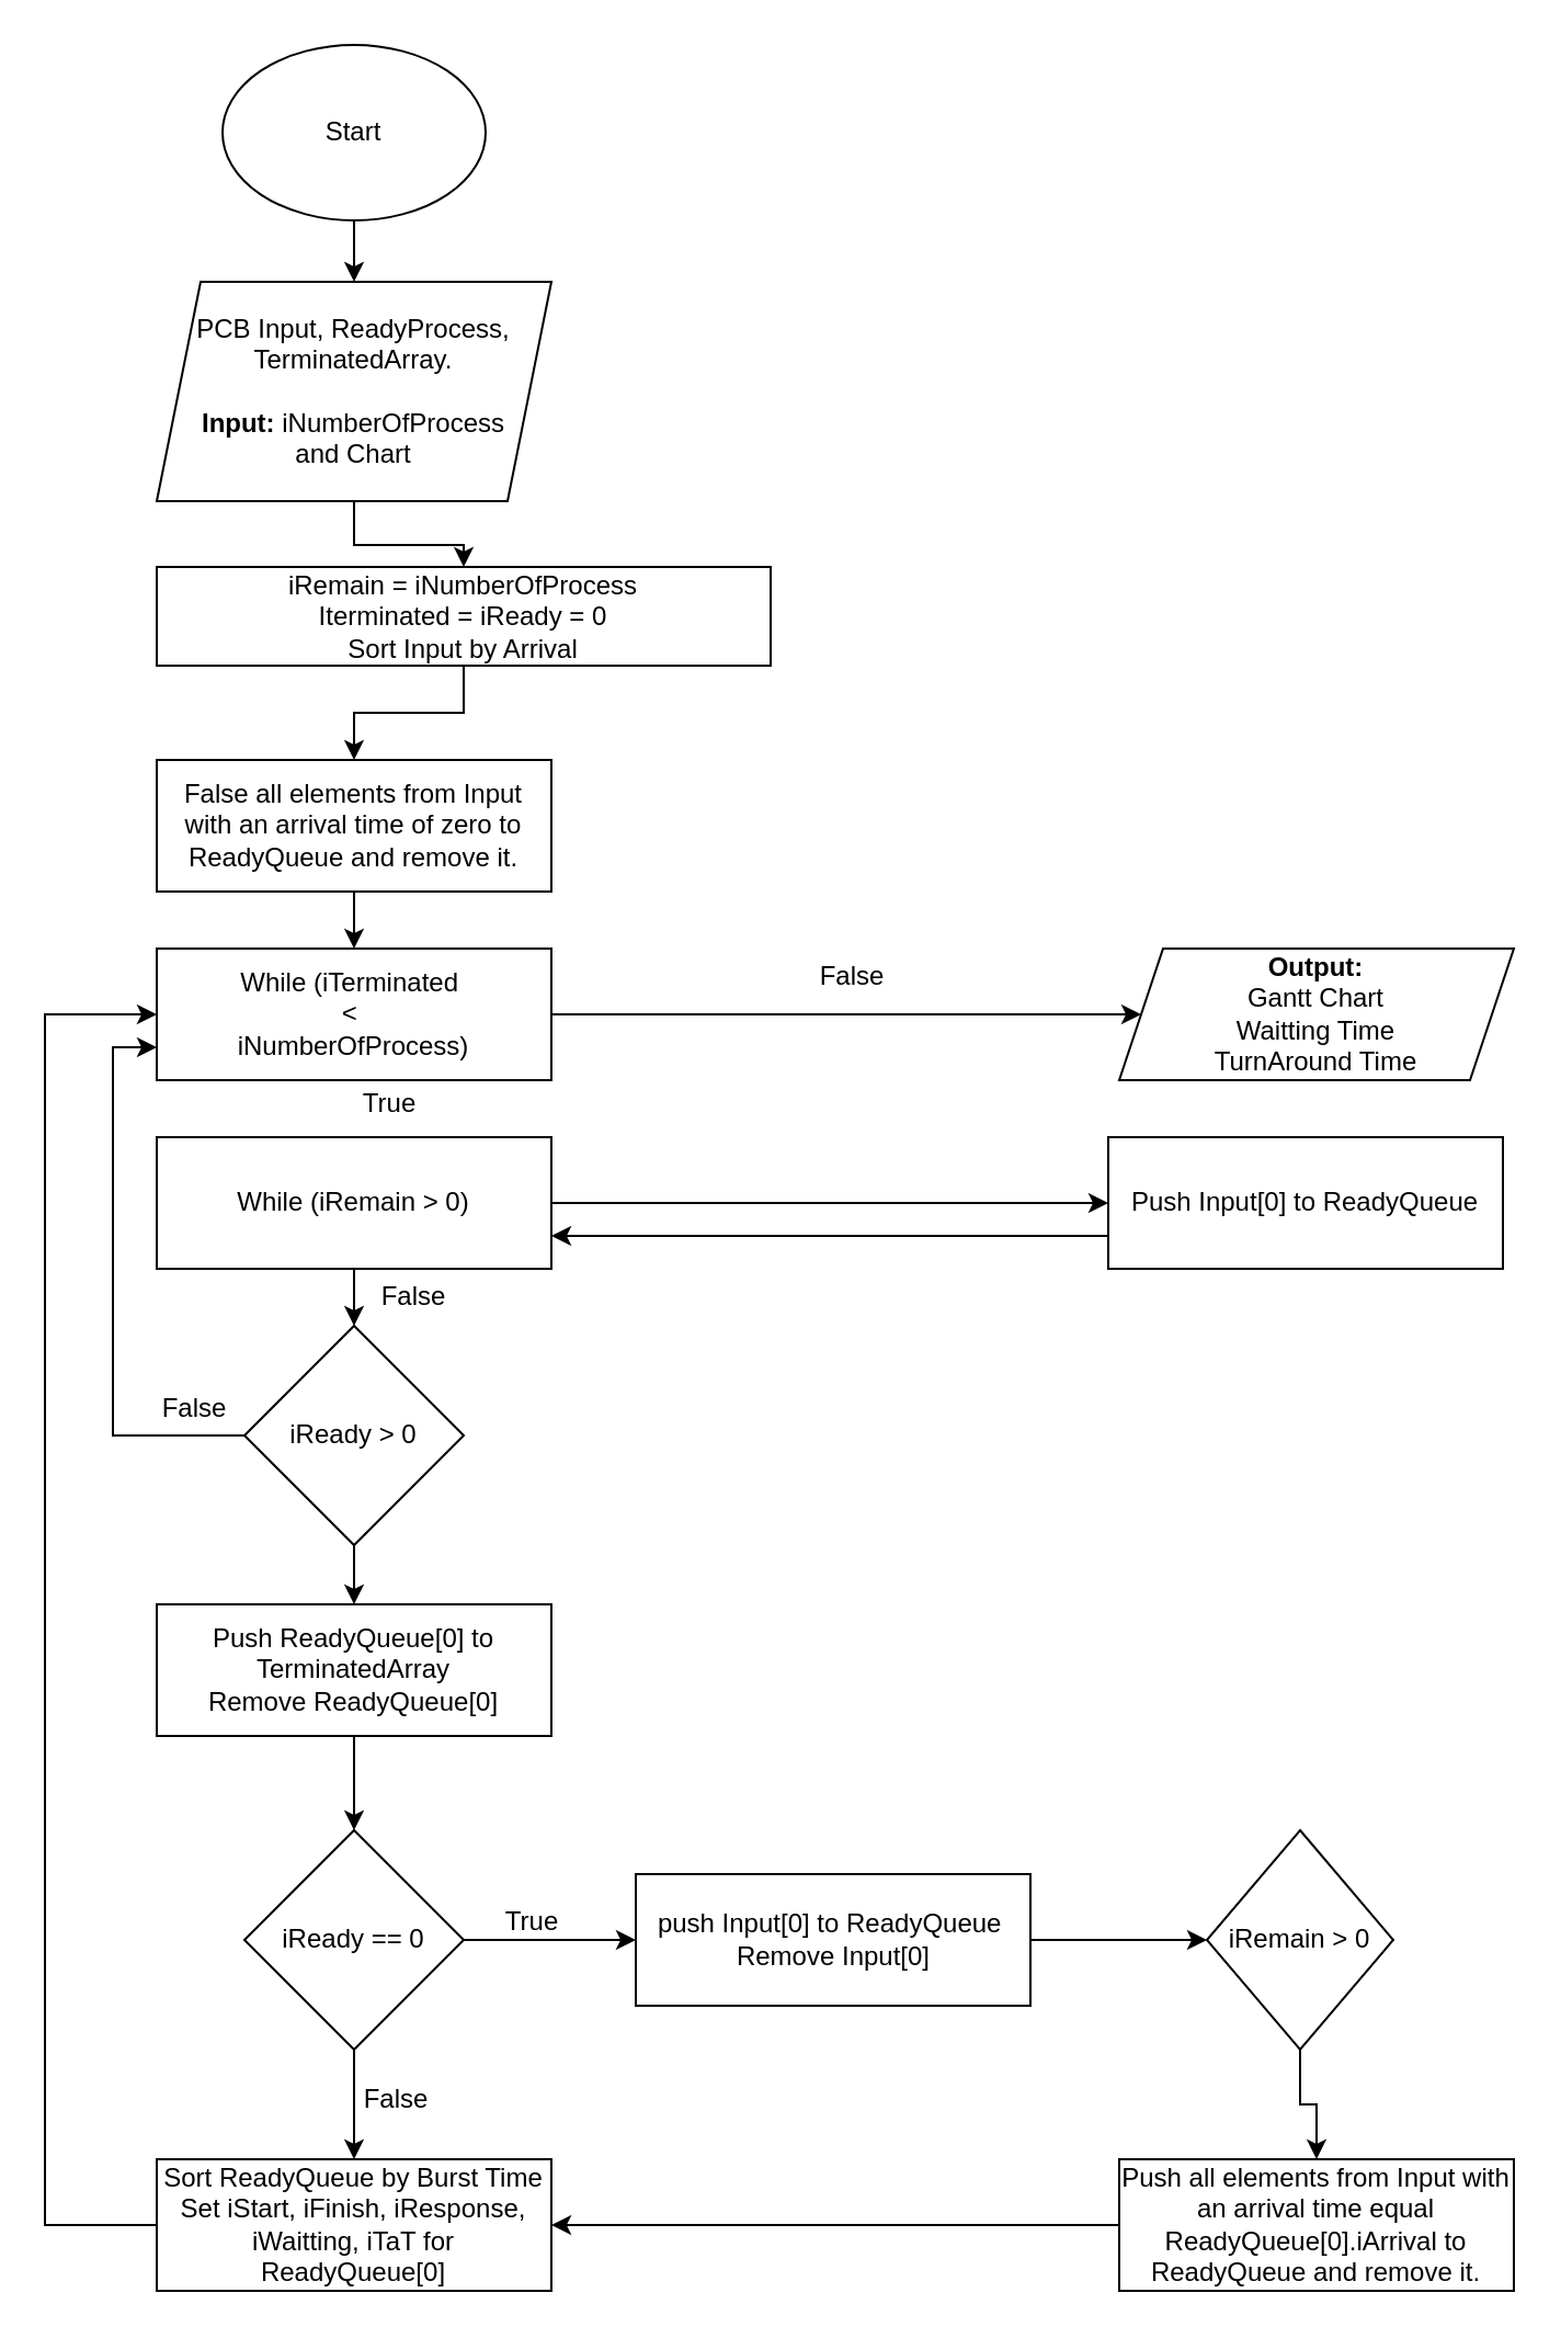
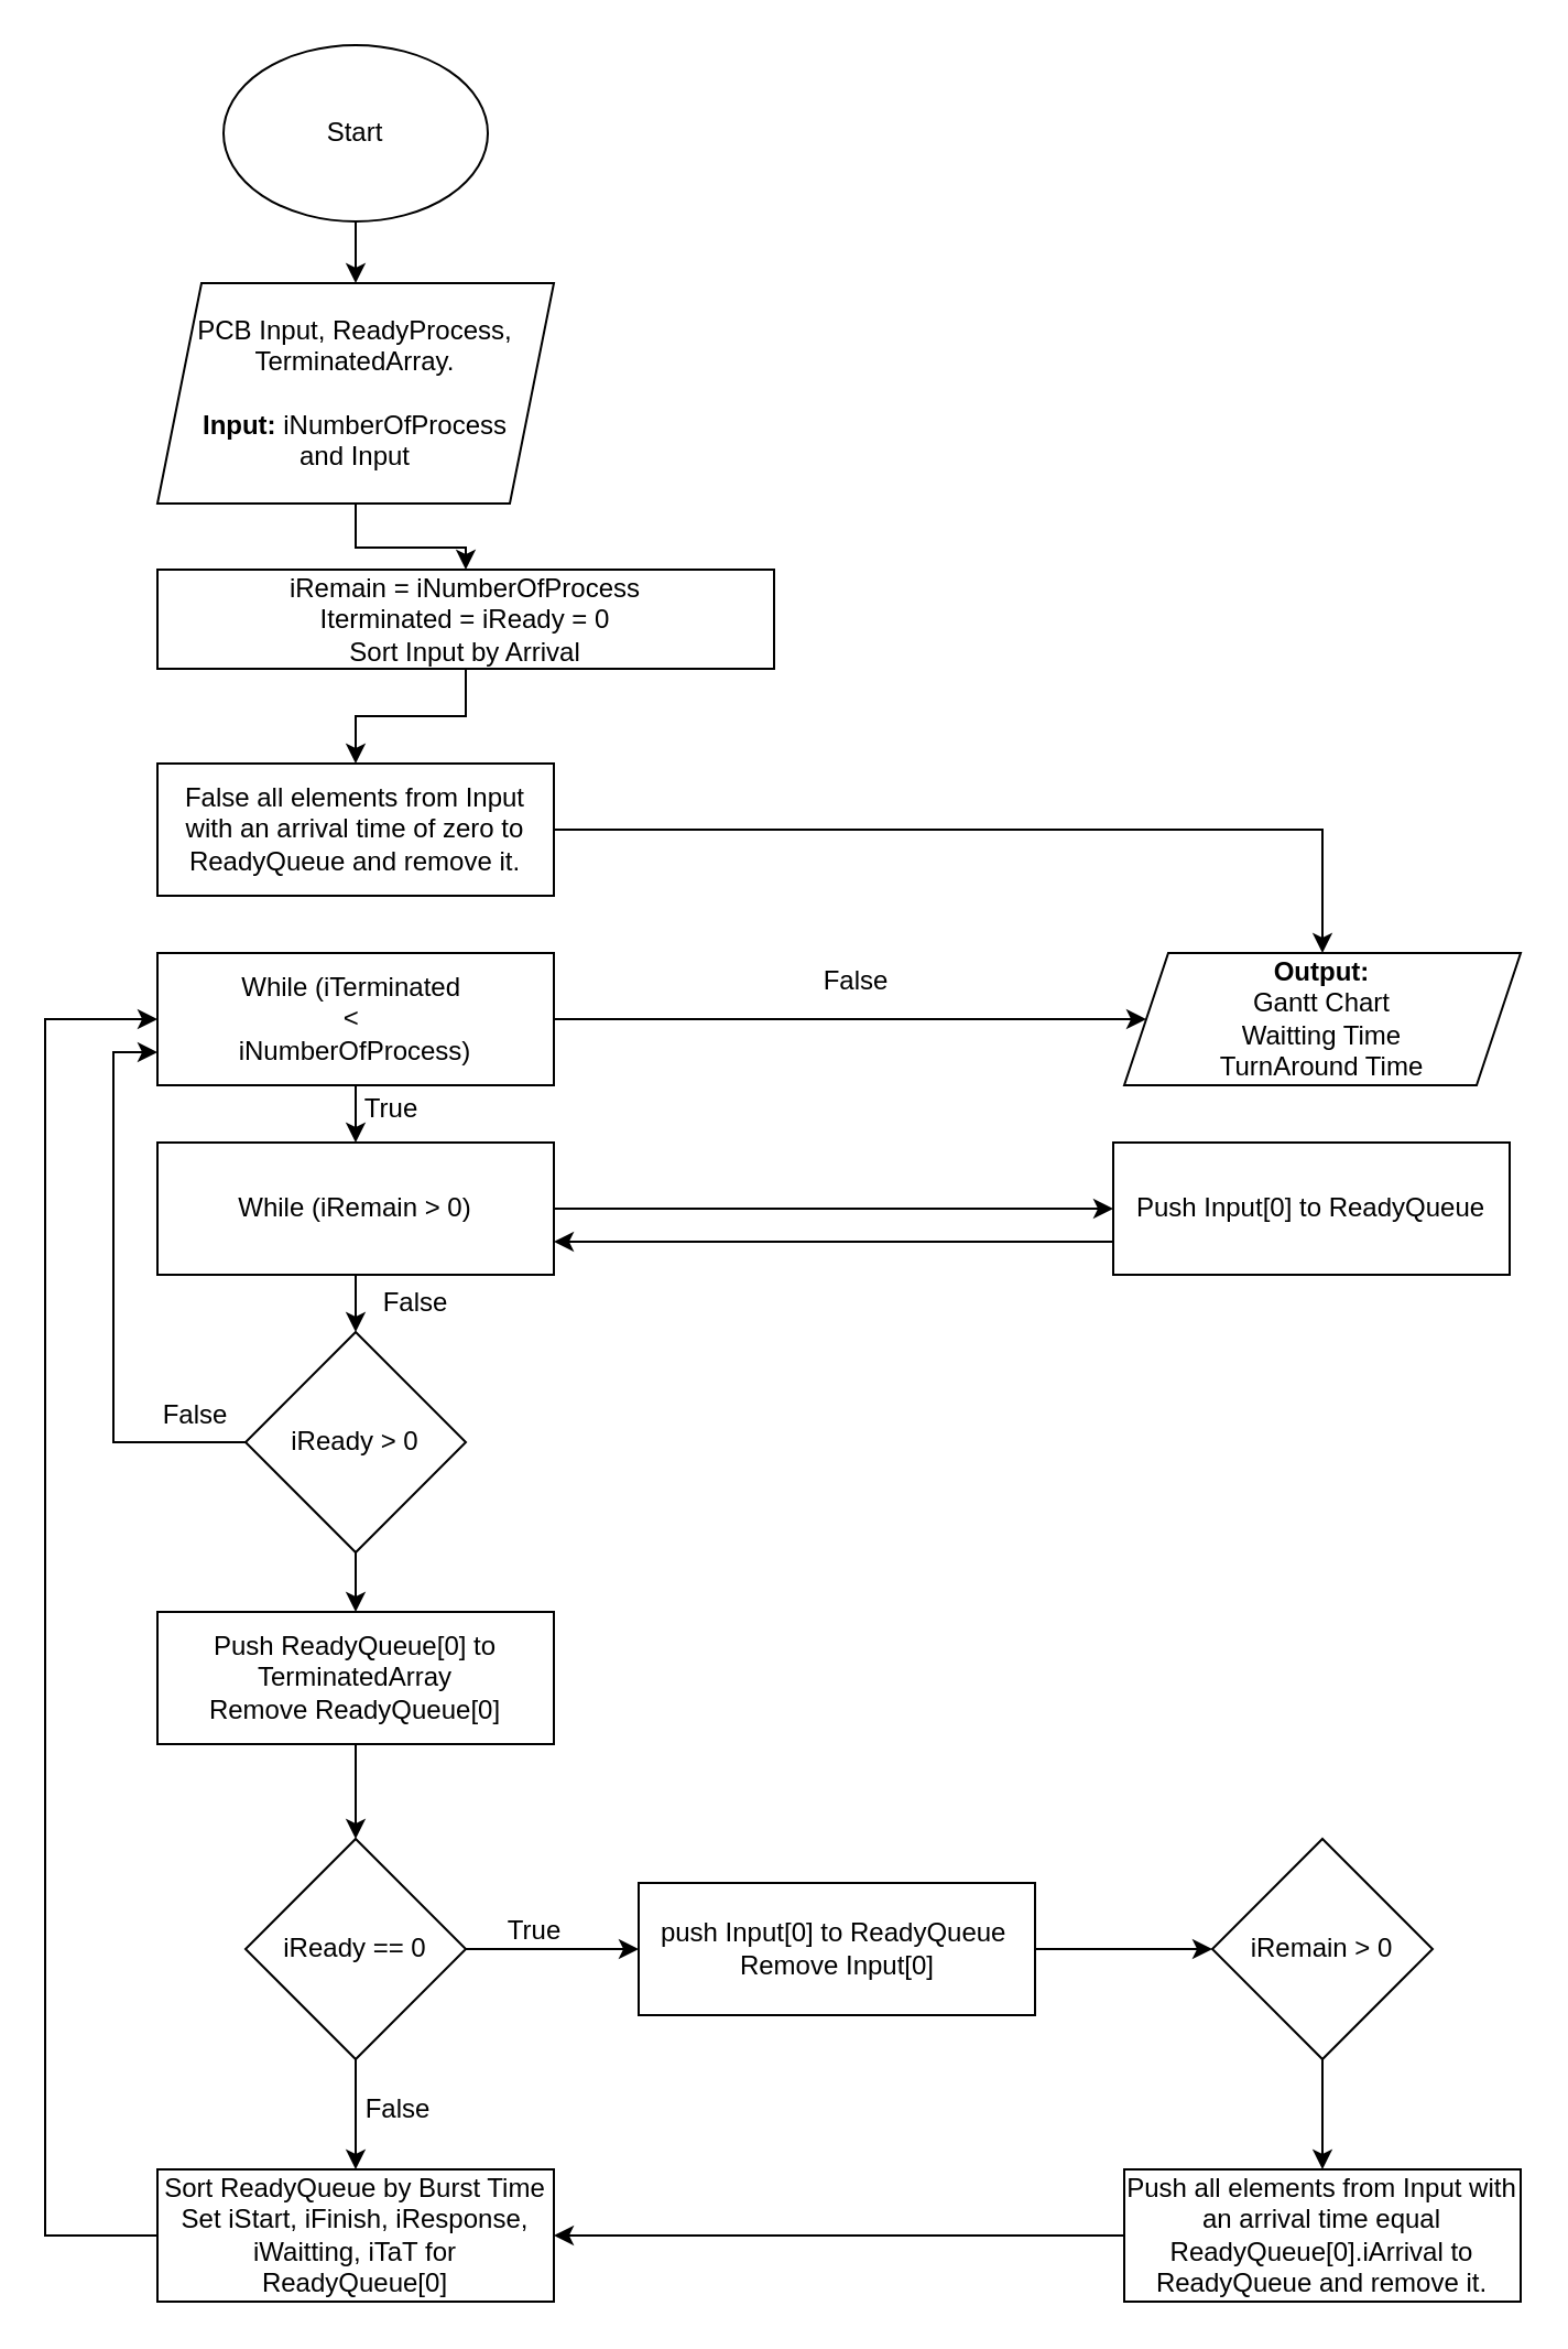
  <mxCell id="0" />
  <mxCell id="1" parent="0" />
  <mxCell id="2" value="" style="edgeStyle=orthogonalEdgeStyle;rounded=0;orthogonalLoop=1;jettySize=auto;html=1;" edge="1" parent="1" source="3" target="5"><mxGeometry relative="1" as="geometry" /></mxCell>
  <mxCell id="3" value="Start" style="ellipse;whiteSpace=wrap;html=1;" vertex="1" parent="1"><mxGeometry x="101" y="20" width="120" height="80" as="geometry" /></mxCell>
  <mxCell id="4" value="" style="edgeStyle=orthogonalEdgeStyle;rounded=0;orthogonalLoop=1;jettySize=auto;html=1;" edge="1" parent="1" source="5" target="7"><mxGeometry relative="1" as="geometry" /></mxCell>
- <mxCell id="5" value="PCB Input, ReadyProcess, TerminatedArray.&lt;div&gt;&lt;br&gt;&lt;/div&gt;&lt;div&gt;&lt;b&gt;Input: &lt;/b&gt;iNumberOfProcess&lt;/div&gt;&lt;div&gt;and Chart&lt;/div&gt;" style="shape=parallelogram;perimeter=parallelogramPerimeter;whiteSpace=wrap;html=1;fixedSize=1;" vertex="1" parent="1"><mxGeometry x="71" y="128" width="180" height="100" as="geometry" /></mxCell>
+ <mxCell id="5" value="PCB Input, ReadyProcess, TerminatedArray.&lt;div&gt;&lt;br&gt;&lt;/div&gt;&lt;div&gt;&lt;b&gt;Input: &lt;/b&gt;iNumberOfProcess&lt;/div&gt;&lt;div&gt;and Input&lt;/div&gt;" style="shape=parallelogram;perimeter=parallelogramPerimeter;whiteSpace=wrap;html=1;fixedSize=1;" vertex="1" parent="1"><mxGeometry x="71" y="128" width="180" height="100" as="geometry" /></mxCell>
  <mxCell id="6" value="" style="edgeStyle=orthogonalEdgeStyle;rounded=0;orthogonalLoop=1;jettySize=auto;html=1;" edge="1" parent="1" source="7" target="9"><mxGeometry relative="1" as="geometry" /></mxCell>
  <mxCell id="7" value="iRemain = iNumberOfProcess&lt;div&gt;Iterminated = iReady = 0&lt;/div&gt;&lt;div&gt;Sort Input by Arrival&lt;/div&gt;" style="whiteSpace=wrap;html=1;" vertex="1" parent="1"><mxGeometry x="71" y="258" width="280" height="45" as="geometry" /></mxCell>
- <mxCell id="8" value="" style="edgeStyle=orthogonalEdgeStyle;rounded=0;orthogonalLoop=1;jettySize=auto;html=1;" edge="1" parent="1" source="9" target="12"><mxGeometry relative="1" as="geometry" /></mxCell>
+ <mxCell id="8" value="" style="edgeStyle=orthogonalEdgeStyle;rounded=0;orthogonalLoop=1;jettySize=auto;html=1;" edge="1" parent="1" source="9" target="28"><mxGeometry relative="1" as="geometry" /></mxCell>
  <mxCell id="9" value="False all elements from Input with an arrival time of zero to ReadyQueue&amp;nbsp;&lt;span style=&quot;background-color: initial;&quot;&gt;and remove it.&lt;/span&gt;" style="whiteSpace=wrap;html=1;" vertex="1" parent="1"><mxGeometry x="71" y="346" width="180" height="60" as="geometry" /></mxCell>
+ <mxCell id="10" value="" style="edgeStyle=orthogonalEdgeStyle;rounded=0;orthogonalLoop=1;jettySize=auto;html=1;" edge="1" parent="1" source="12" target="15"><mxGeometry relative="1" as="geometry" /></mxCell>
  <mxCell id="11" style="edgeStyle=orthogonalEdgeStyle;rounded=0;orthogonalLoop=1;jettySize=auto;html=1;exitX=1;exitY=0.5;exitDx=0;exitDy=0;entryX=0;entryY=0.5;entryDx=0;entryDy=0;" edge="1" parent="1" source="12" target="28"><mxGeometry relative="1" as="geometry" /></mxCell>
  <mxCell id="12" value="While (iTerminated&amp;nbsp;&lt;div&gt;&amp;lt;&amp;nbsp;&lt;/div&gt;&lt;div&gt;iNumberOfProcess)&lt;/div&gt;" style="whiteSpace=wrap;html=1;" vertex="1" parent="1"><mxGeometry x="71" y="432" width="180" height="60" as="geometry" /></mxCell>
  <mxCell id="13" value="" style="edgeStyle=orthogonalEdgeStyle;rounded=0;orthogonalLoop=1;jettySize=auto;html=1;" edge="1" parent="1" source="15" target="17"><mxGeometry relative="1" as="geometry" /></mxCell>
  <mxCell id="14" value="" style="edgeStyle=orthogonalEdgeStyle;rounded=0;orthogonalLoop=1;jettySize=auto;html=1;" edge="1" parent="1" source="15" target="21"><mxGeometry relative="1" as="geometry" /></mxCell>
  <mxCell id="15" value="While (iRemain &amp;gt; 0)" style="whiteSpace=wrap;html=1;" vertex="1" parent="1"><mxGeometry x="71" y="518" width="180" height="60" as="geometry" /></mxCell>
  <mxCell id="16" style="edgeStyle=orthogonalEdgeStyle;rounded=0;orthogonalLoop=1;jettySize=auto;html=1;exitX=0;exitY=0.75;exitDx=0;exitDy=0;entryX=1;entryY=0.75;entryDx=0;entryDy=0;" edge="1" parent="1" source="17" target="15"><mxGeometry relative="1" as="geometry" /></mxCell>
  <mxCell id="17" value="Push Input[0] to ReadyQueue" style="whiteSpace=wrap;html=1;" vertex="1" parent="1"><mxGeometry x="505" y="518" width="180" height="60" as="geometry" /></mxCell>
  <mxCell id="18" value="False" style="text;html=1;align=center;verticalAlign=middle;resizable=0;points=[];autosize=1;strokeColor=none;fillColor=none;" vertex="1" parent="1"><mxGeometry x="164" y="578" width="47" height="26" as="geometry" /></mxCell>
  <mxCell id="19" style="edgeStyle=orthogonalEdgeStyle;rounded=0;orthogonalLoop=1;jettySize=auto;html=1;exitX=0;exitY=0.5;exitDx=0;exitDy=0;entryX=0;entryY=0.75;entryDx=0;entryDy=0;" edge="1" parent="1" source="21" target="12"><mxGeometry relative="1" as="geometry" /></mxCell>
  <mxCell id="20" value="" style="edgeStyle=orthogonalEdgeStyle;rounded=0;orthogonalLoop=1;jettySize=auto;html=1;" edge="1" parent="1" source="21" target="35"><mxGeometry relative="1" as="geometry" /></mxCell>
  <mxCell id="21" value="iReady &amp;gt; 0" style="rhombus;whiteSpace=wrap;html=1;" vertex="1" parent="1"><mxGeometry x="111" y="604" width="100" height="100" as="geometry" /></mxCell>
  <mxCell id="22" style="edgeStyle=orthogonalEdgeStyle;rounded=0;orthogonalLoop=1;jettySize=auto;html=1;exitX=0;exitY=0.5;exitDx=0;exitDy=0;entryX=0;entryY=0.5;entryDx=0;entryDy=0;" edge="1" parent="1" source="23" target="12"><mxGeometry relative="1" as="geometry"><Array as="points"><mxPoint x="20" y="1014" /><mxPoint x="20" y="462" /></Array></mxGeometry></mxCell>
  <mxCell id="23" value="Sort ReadyQueue by Burst Time&lt;div&gt;Set iStart, iFinish, iResponse, iWaitting, iTaT for ReadyQueue[0]&lt;/div&gt;" style="whiteSpace=wrap;html=1;" vertex="1" parent="1"><mxGeometry x="71" y="984" width="180" height="60" as="geometry" /></mxCell>
  <mxCell id="24" value="" style="edgeStyle=orthogonalEdgeStyle;rounded=0;orthogonalLoop=1;jettySize=auto;html=1;" edge="1" parent="1" source="25" target="27"><mxGeometry relative="1" as="geometry" /></mxCell>
- <mxCell id="25" value="iRemain &amp;gt; 0" style="rhombus;whiteSpace=wrap;html=1;" vertex="1" parent="1"><mxGeometry x="550" y="834" width="85" height="100" as="geometry" /></mxCell>
+ <mxCell id="25" value="iRemain &amp;gt; 0" style="rhombus;whiteSpace=wrap;html=1;" vertex="1" parent="1"><mxGeometry x="550" y="834" width="100" height="100" as="geometry" /></mxCell>
  <mxCell id="26" style="edgeStyle=orthogonalEdgeStyle;rounded=0;orthogonalLoop=1;jettySize=auto;html=1;exitX=0;exitY=0.5;exitDx=0;exitDy=0;entryX=1;entryY=0.5;entryDx=0;entryDy=0;" edge="1" parent="1" source="27" target="23"><mxGeometry relative="1" as="geometry" /></mxCell>
  <mxCell id="27" value="Push all elements from Input with an arrival time equal ReadyQueue[0].iArrival to ReadyQueue&amp;nbsp;&lt;span style=&quot;background-color: initial;&quot;&gt;and remove it.&lt;/span&gt;" style="whiteSpace=wrap;html=1;" vertex="1" parent="1"><mxGeometry x="510" y="984" width="180" height="60" as="geometry" /></mxCell>
  <mxCell id="28" value="&lt;b&gt;Output:&lt;/b&gt;&lt;div&gt;Gantt Chart&lt;/div&gt;&lt;div&gt;Waitting Time&lt;/div&gt;&lt;div&gt;TurnAround Time&lt;/div&gt;" style="shape=parallelogram;perimeter=parallelogramPerimeter;whiteSpace=wrap;html=1;fixedSize=1;" vertex="1" parent="1"><mxGeometry x="510" y="432" width="180" height="60" as="geometry" /></mxCell>
  <mxCell id="29" value="False" style="text;html=1;align=center;verticalAlign=middle;resizable=0;points=[];autosize=1;strokeColor=none;fillColor=none;" vertex="1" parent="1"><mxGeometry x="364" y="432" width="47" height="26" as="geometry" /></mxCell>
  <mxCell id="30" value="True" style="text;html=1;align=center;verticalAlign=middle;resizable=0;points=[];autosize=1;strokeColor=none;fillColor=none;" vertex="1" parent="1"><mxGeometry x="156" y="490" width="42" height="26" as="geometry" /></mxCell>
  <mxCell id="31" style="edgeStyle=orthogonalEdgeStyle;rounded=0;orthogonalLoop=1;jettySize=auto;html=1;exitX=1;exitY=0.5;exitDx=0;exitDy=0;entryX=0;entryY=0.5;entryDx=0;entryDy=0;" edge="1" parent="1" source="32" target="25"><mxGeometry relative="1" as="geometry" /></mxCell>
  <mxCell id="32" value="push Input[0] to ReadyQueue&amp;nbsp;&lt;div&gt;Remove Input[0]&lt;/div&gt;" style="whiteSpace=wrap;html=1;" vertex="1" parent="1"><mxGeometry x="289.5" y="854" width="180" height="60" as="geometry" /></mxCell>
  <mxCell id="33" value="False" style="text;html=1;align=center;verticalAlign=middle;resizable=0;points=[];autosize=1;strokeColor=none;fillColor=none;" vertex="1" parent="1"><mxGeometry x="64" y="629" width="47" height="26" as="geometry" /></mxCell>
  <mxCell id="34" value="" style="edgeStyle=orthogonalEdgeStyle;rounded=0;orthogonalLoop=1;jettySize=auto;html=1;" edge="1" parent="1" source="35" target="38"><mxGeometry relative="1" as="geometry" /></mxCell>
  <mxCell id="35" value="Push ReadyQueue[0] to TerminatedArray&lt;div&gt;Remove ReadyQueue[0]&lt;/div&gt;" style="whiteSpace=wrap;html=1;" vertex="1" parent="1"><mxGeometry x="71" y="731" width="180" height="60" as="geometry" /></mxCell>
  <mxCell id="36" style="edgeStyle=orthogonalEdgeStyle;rounded=0;orthogonalLoop=1;jettySize=auto;html=1;exitX=0.5;exitY=1;exitDx=0;exitDy=0;entryX=0.5;entryY=0;entryDx=0;entryDy=0;" edge="1" parent="1" source="38" target="23"><mxGeometry relative="1" as="geometry" /></mxCell>
  <mxCell id="37" style="edgeStyle=orthogonalEdgeStyle;rounded=0;orthogonalLoop=1;jettySize=auto;html=1;exitX=1;exitY=0.5;exitDx=0;exitDy=0;entryX=0;entryY=0.5;entryDx=0;entryDy=0;" edge="1" parent="1" source="38" target="32"><mxGeometry relative="1" as="geometry" /></mxCell>
  <mxCell id="38" value="iReady == 0" style="rhombus;whiteSpace=wrap;html=1;" vertex="1" parent="1"><mxGeometry x="111" y="834" width="100" height="100" as="geometry" /></mxCell>
  <mxCell id="39" value="False" style="text;html=1;align=center;verticalAlign=middle;resizable=0;points=[];autosize=1;strokeColor=none;fillColor=none;" vertex="1" parent="1"><mxGeometry x="156" y="944" width="47" height="26" as="geometry" /></mxCell>
  <mxCell id="40" value="True" style="text;html=1;align=center;verticalAlign=middle;resizable=0;points=[];autosize=1;strokeColor=none;fillColor=none;" vertex="1" parent="1"><mxGeometry x="221" y="863" width="42" height="26" as="geometry" /></mxCell>
